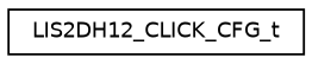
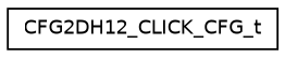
  digraph {
    rankdir=LR
-   n1 [color=black fillcolor=white fontname=Helvetica fontsize=10 height=0.2 label=LIS2DH12_CLICK_CFG_t shape=record style=filled width=0.4]
+   n1 [color=black fillcolor=white fontname=Helvetica fontsize=10 height=0.2 label=CFG2DH12_CLICK_CFG_t shape=record style=filled width=0.4]
  }
